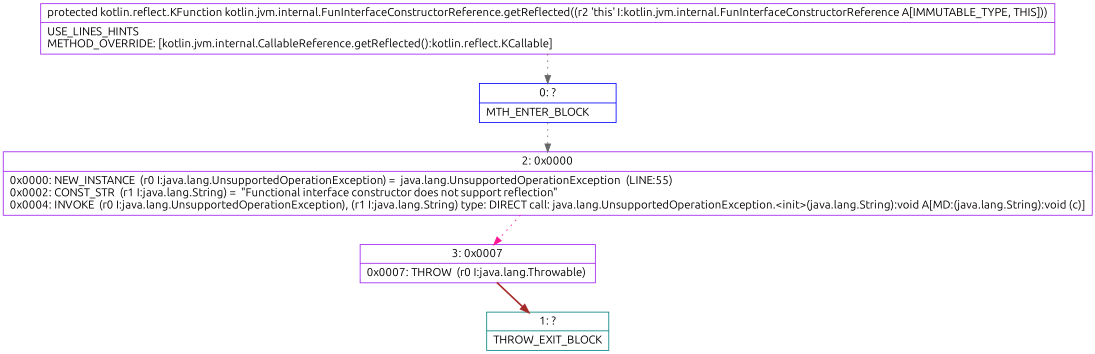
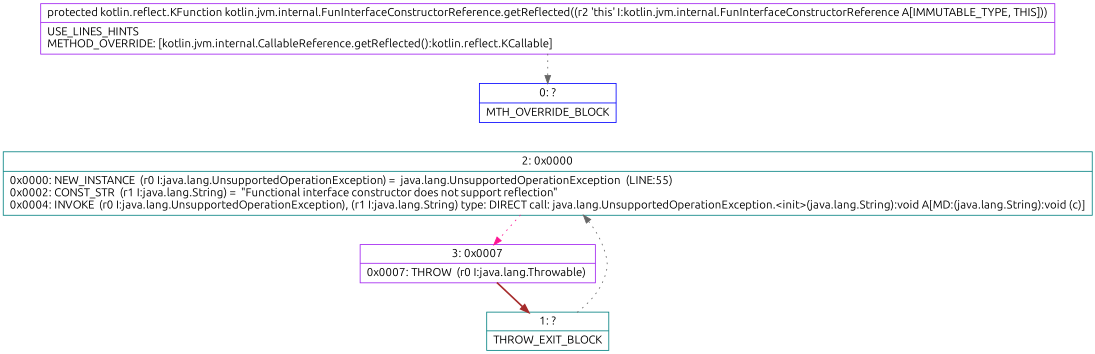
  digraph {
    fontname=Ubuntu
    node [color=teal fontname=Ubuntu shape=record]
    edge [color=gray40 fontname=Ubuntu style=dotted]
-   n1 [color=blue label="{0\:\ ?|MTH_ENTER_BLOCK\l}"]
-   n2 [color=purple label="{2\:\ 0x0000|0x0000: NEW_INSTANCE  (r0 I:java.lang.UnsupportedOperationException) =  java.lang.UnsupportedOperationException  (LINE:55)\l0x0002: CONST_STR  (r1 I:java.lang.String) =  \"Functional interface constructor does not support reflection\" \l0x0004: INVOKE  (r0 I:java.lang.UnsupportedOperationException), (r1 I:java.lang.String) type: DIRECT call: java.lang.UnsupportedOperationException.\<init\>(java.lang.String):void A[MD:(java.lang.String):void (c)]\l}"]
+   n1 [color=blue label="{0\:\ ?|MTH_OVERRIDE_BLOCK\l}"]
+   n2 [label="{2\:\ 0x0000|0x0000: NEW_INSTANCE  (r0 I:java.lang.UnsupportedOperationException) =  java.lang.UnsupportedOperationException  (LINE:55)\l0x0002: CONST_STR  (r1 I:java.lang.String) =  \"Functional interface constructor does not support reflection\" \l0x0004: INVOKE  (r0 I:java.lang.UnsupportedOperationException), (r1 I:java.lang.String) type: DIRECT call: java.lang.UnsupportedOperationException.\<init\>(java.lang.String):void A[MD:(java.lang.String):void (c)]\l}"]
    n3 [color=purple label="{3\:\ 0x0007|0x0007: THROW  (r0 I:java.lang.Throwable) \l}"]
    n4 [label="{1\:\ ?|THROW_EXIT_BLOCK\l}"]
    n5 [color=purple label="{protected kotlin.reflect.KFunction kotlin.jvm.internal.FunInterfaceConstructorReference.getReflected((r2 'this' I:kotlin.jvm.internal.FunInterfaceConstructorReference A[IMMUTABLE_TYPE, THIS]))  | USE_LINES_HINTS\lMETHOD_OVERRIDE: [kotlin.jvm.internal.CallableReference.getReflected():kotlin.reflect.KCallable]\l}"]
-   n1 -> n2
+   n4 -> n2
    n2 -> n3 [color=deeppink]
    n3 -> n4 [color=brown style=bold]
    n5 -> n1
  }
